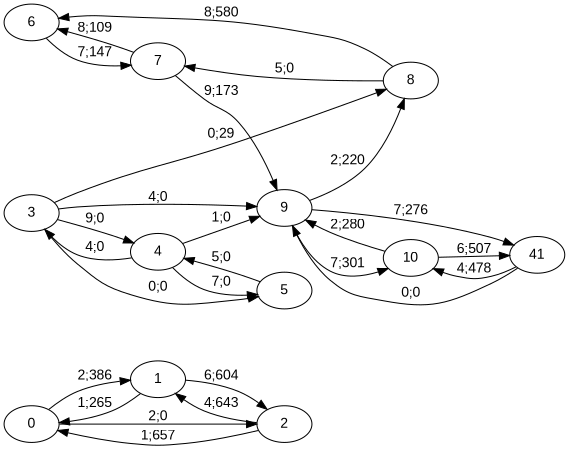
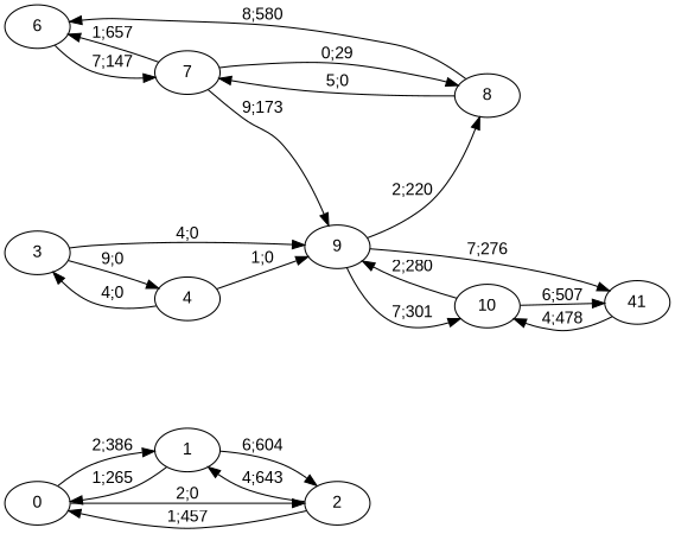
  digraph {
    fontname="Liberation Sans"
    rankdir=LR
    node [fontname="Liberation Sans"]
    edge [color=black fontname="Liberation Sans"]
    0
    1
    2
    6
    7
    9
    8
    10
    n9 [label=41]
    3
    4
-   5
    0 -> 1 [label="2;386"]
    0 -> 2 [label="2;0"]
    1 -> 0 [label="1;265"]
    1 -> 2 [label="6;604"]
-   2 -> 0 [label="1;657"]
+   2 -> 0 [label="1;457"]
    2 -> 1 [label="4;643"]
    6 -> 7 [label="7;147"]
-   7 -> 6 [label="8;109"]
+   7 -> 6 [label="1;657"]
    7 -> 9 [label="9;173"]
-   3 -> 8 [label="0;29"]
+   7 -> 8 [label="0;29"]
    9 -> 8 [label="2;220"]
    9 -> 10 [label="7;301"]
    9 -> n9 [label="7;276"]
    8 -> 6 [label="8;580"]
    8 -> 7 [label="5;0"]
    10 -> 9 [label="2;280"]
    10 -> n9 [label="6;507"]
-   n9 -> 9 [label="0;0"]
    n9 -> 10 [label="4;478"]
    3 -> 9 [label="4;0"]
    3 -> 4 [label="9;0"]
-   3 -> 5 [label="0;0"]
    4 -> 9 [label="1;0"]
    4 -> 3 [label="4;0"]
-   4 -> 5 [label="7;0"]
-   5 -> 4 [label="5;0"]
  }
